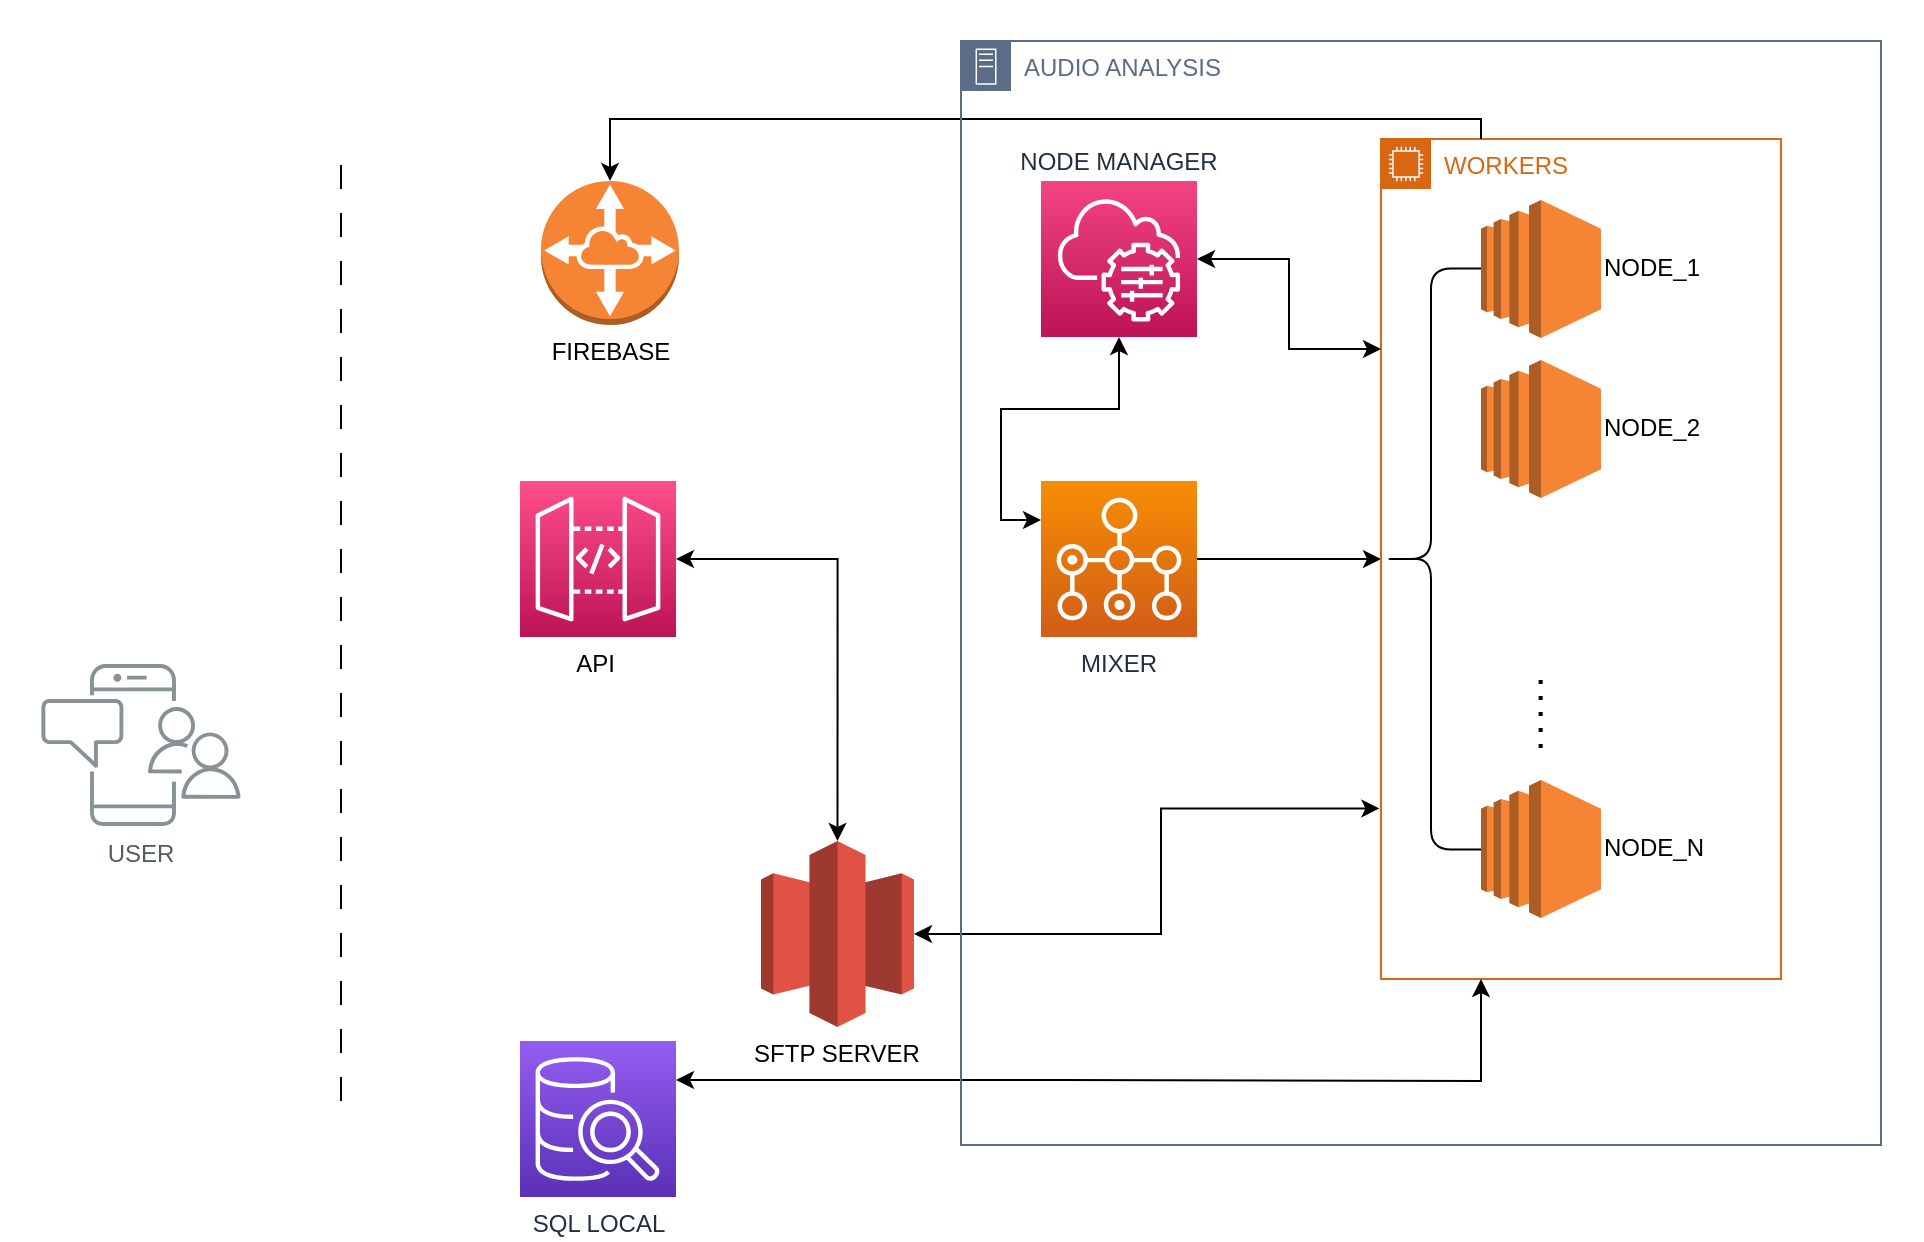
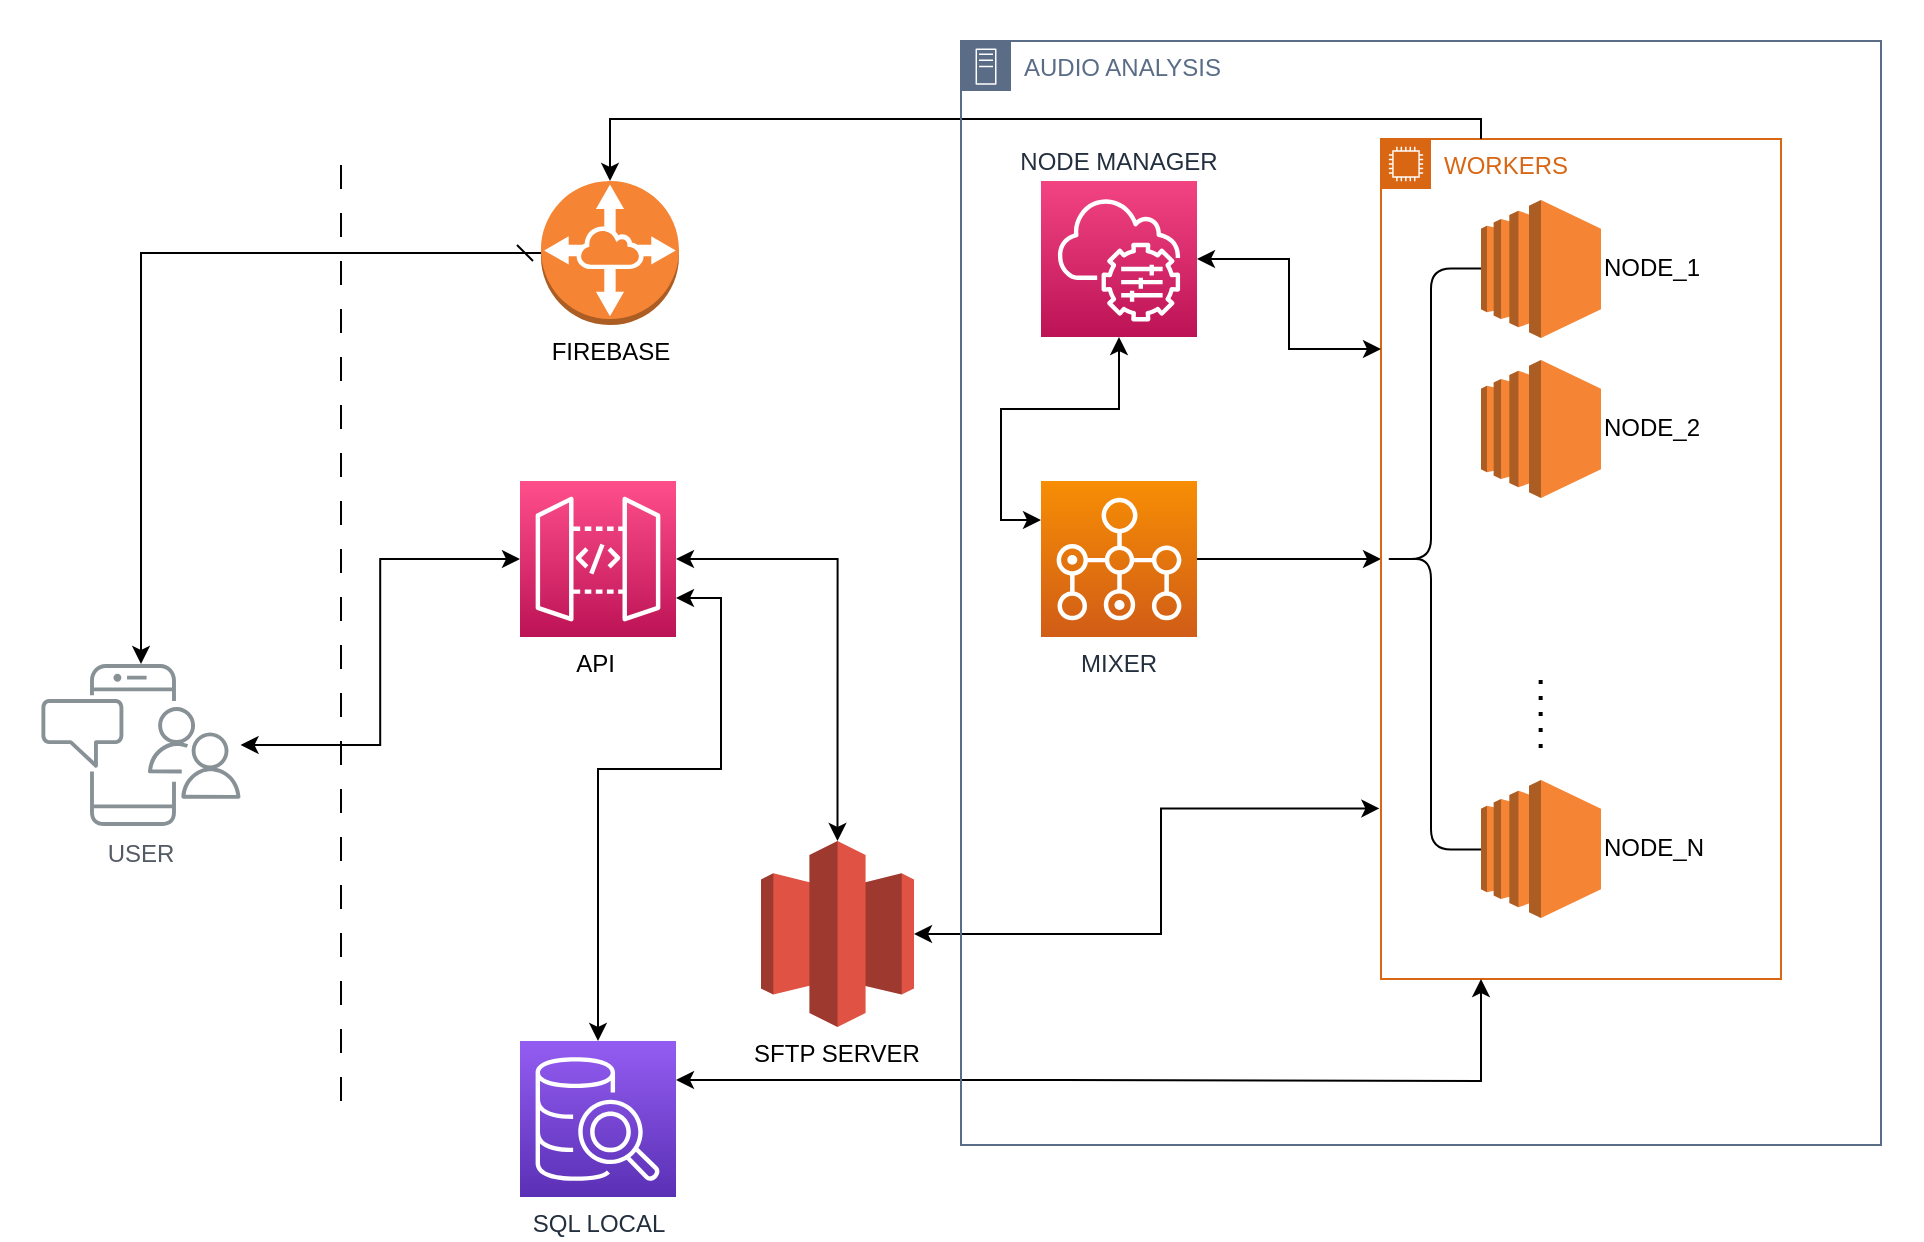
  <mxCell id="0" />
  <mxCell id="1" parent="0" />
  <mxCell id="2" value="MIXER&lt;br&gt;" style="sketch=0;points=[[0,0,0],[0.25,0,0],[0.5,0,0],[0.75,0,0],[1,0,0],[0,1,0],[0.25,1,0],[0.5,1,0],[0.75,1,0],[1,1,0],[0,0.25,0],[0,0.5,0],[0,0.75,0],[1,0.25,0],[1,0.5,0],[1,0.75,0]];outlineConnect=0;fontColor=#232F3E;gradientColor=#F78E04;gradientDirection=north;fillColor=#D05C17;strokeColor=#ffffff;dashed=0;verticalLabelPosition=bottom;verticalAlign=top;align=center;html=1;fontSize=12;fontStyle=0;aspect=fixed;shape=mxgraph.aws4.resourceIcon;resIcon=mxgraph.aws4.batch;movable=1;resizable=1;rotatable=1;deletable=1;editable=1;locked=0;connectable=1;" parent="1" vertex="1"><mxGeometry x="520" y="240" width="78" height="78" as="geometry" /></mxCell>
  <mxCell id="3" value="USER" style="outlineConnect=0;gradientColor=none;fontColor=#545B64;strokeColor=none;fillColor=#879196;dashed=0;verticalLabelPosition=bottom;verticalAlign=top;align=center;html=1;fontSize=12;fontStyle=0;aspect=fixed;shape=mxgraph.aws4.illustration_notification;pointerEvents=1;labelBackgroundColor=#ffffff;" parent="1" vertex="1"><mxGeometry x="20" y="331.5" width="100" height="81" as="geometry" /></mxCell>
  <mxCell id="4" value="API&amp;nbsp;" style="sketch=0;points=[[0,0,0],[0.25,0,0],[0.5,0,0],[0.75,0,0],[1,0,0],[0,1,0],[0.25,1,0],[0.5,1,0],[0.75,1,0],[1,1,0],[0,0.25,0],[0,0.5,0],[0,0.75,0],[1,0.25,0],[1,0.5,0],[1,0.75,0]];outlineConnect=0;gradientColor=#FF4F8B;gradientDirection=north;fillColor=#BC1356;strokeColor=#ffffff;dashed=0;verticalLabelPosition=bottom;verticalAlign=top;align=center;aspect=fixed;shape=mxgraph.aws4.resourceIcon;resIcon=mxgraph.aws4.api_gateway;horizontal=1;html=1;" parent="1" vertex="1"><mxGeometry x="259.5" y="240" width="78" height="78" as="geometry" /></mxCell>
+ <mxCell id="5" value="" style="endArrow=classic;html=1;rounded=0;entryX=0;entryY=0.5;entryDx=0;entryDy=0;entryPerimeter=0;edgeStyle=orthogonalEdgeStyle;startArrow=classic;startFill=1;" parent="1" source="3" target="4" edge="1"><mxGeometry width="50" height="50" relative="1" as="geometry"><mxPoint x="419.5" y="310" as="sourcePoint" /><mxPoint x="469.5" y="260" as="targetPoint" /></mxGeometry></mxCell>
  <mxCell id="6" value="SQL LOCAL" style="sketch=0;points=[[0,0,0],[0.25,0,0],[0.5,0,0],[0.75,0,0],[1,0,0],[0,1,0],[0.25,1,0],[0.5,1,0],[0.75,1,0],[1,1,0],[0,0.25,0],[0,0.5,0],[0,0.75,0],[1,0.25,0],[1,0.5,0],[1,0.75,0]];outlineConnect=0;fontColor=#232F3E;gradientColor=#945DF2;gradientDirection=north;fillColor=#5A30B5;strokeColor=#ffffff;dashed=0;verticalLabelPosition=bottom;verticalAlign=top;align=center;html=1;fontSize=12;fontStyle=0;aspect=fixed;shape=mxgraph.aws4.resourceIcon;resIcon=mxgraph.aws4.sql_workbench;" parent="1" vertex="1"><mxGeometry x="259.5" y="520" width="78" height="78" as="geometry" /></mxCell>
+ <mxCell id="7" value="" style="endArrow=classic;html=1;rounded=0;entryX=0.5;entryY=0;entryDx=0;entryDy=0;entryPerimeter=0;exitX=1;exitY=0.75;exitDx=0;exitDy=0;exitPerimeter=0;edgeStyle=orthogonalEdgeStyle;startArrow=classic;startFill=1;" parent="1" source="4" target="6" edge="1"><mxGeometry width="50" height="50" relative="1" as="geometry"><mxPoint x="469.5" y="260" as="sourcePoint" /><mxPoint x="419.5" y="310" as="targetPoint" /><Array as="points"><mxPoint x="360" y="299" /><mxPoint x="360" y="384" /><mxPoint x="299" y="384" /></Array></mxGeometry></mxCell>
  <mxCell id="8" value="" style="edgeStyle=orthogonalEdgeStyle;orthogonalLoop=2;jettySize=auto;html=1;rounded=0;exitX=1;exitY=0.5;exitDx=0;exitDy=0;exitPerimeter=0;startArrow=classic;startFill=1;entryX=0.5;entryY=0;entryDx=0;entryDy=0;entryPerimeter=0;" parent="1" source="4" target="21" edge="1"><mxGeometry width="80" relative="1" as="geometry"><mxPoint x="439.5" y="290" as="sourcePoint" /><mxPoint x="398" y="410.021" as="targetPoint" /></mxGeometry></mxCell>
  <mxCell id="9" value="FIREBASE&lt;br&gt;" style="outlineConnect=0;dashed=0;verticalLabelPosition=bottom;verticalAlign=top;align=center;html=1;shape=mxgraph.aws3.vpc_peering;fillColor=#F58534;gradientColor=none;" parent="1" vertex="1"><mxGeometry x="270" y="90" width="69" height="72" as="geometry" /></mxCell>
+ <mxCell id="10" value="" style="endArrow=dash;startArrow=classic;html=1;rounded=0;edgeStyle=orthogonalEdgeStyle;entryX=0;entryY=0.5;entryDx=0;entryDy=0;entryPerimeter=0;endFill=0;" parent="1" source="3" target="9" edge="1"><mxGeometry width="50" height="50" relative="1" as="geometry"><mxPoint x="419.5" y="310" as="sourcePoint" /><mxPoint x="80" y="140" as="targetPoint" /><Array as="points"><mxPoint x="70" y="126" /></Array></mxGeometry></mxCell>
  <mxCell id="11" value="" style="edgeStyle=orthogonalEdgeStyle;rounded=0;orthogonalLoop=1;jettySize=auto;html=1;entryX=0;entryY=0.5;entryDx=0;entryDy=0;" parent="1" source="2" target="12" edge="1"><mxGeometry relative="1" as="geometry"><Array as="points"><mxPoint x="630" y="279" /><mxPoint x="630" y="279" /></Array></mxGeometry></mxCell>
  <mxCell id="12" value="WORKERS&lt;br&gt;" style="points=[[0,0],[0.25,0],[0.5,0],[0.75,0],[1,0],[1,0.25],[1,0.5],[1,0.75],[1,1],[0.75,1],[0.5,1],[0.25,1],[0,1],[0,0.75],[0,0.5],[0,0.25]];outlineConnect=0;gradientColor=none;html=1;whiteSpace=wrap;fontSize=12;fontStyle=0;container=1;pointerEvents=0;collapsible=0;recursiveResize=0;shape=mxgraph.aws4.group;grIcon=mxgraph.aws4.group_ec2_instance_contents;strokeColor=#D86613;fillColor=none;verticalAlign=top;align=left;spacingLeft=30;fontColor=#D86613;dashed=0;" parent="1" vertex="1"><mxGeometry x="690" y="69" width="200" height="420" as="geometry" /></mxCell>
  <mxCell id="13" value="NODE_1" style="outlineConnect=0;dashed=0;verticalLabelPosition=middle;verticalAlign=middle;align=left;html=1;shape=mxgraph.aws3.ec2;fillColor=#F58534;gradientColor=none;horizontal=1;labelPosition=right;" parent="12" vertex="1"><mxGeometry x="50" y="30.5" width="60" height="69" as="geometry" /></mxCell>
  <mxCell id="14" value="NODE_2" style="outlineConnect=0;dashed=0;verticalLabelPosition=middle;verticalAlign=middle;align=left;html=1;shape=mxgraph.aws3.ec2;fillColor=#F58534;gradientColor=none;horizontal=1;labelPosition=right;" parent="12" vertex="1"><mxGeometry x="50" y="110.5" width="60" height="69" as="geometry" /></mxCell>
  <mxCell id="15" value="NODE_N" style="outlineConnect=0;dashed=0;verticalLabelPosition=middle;verticalAlign=middle;align=left;html=1;shape=mxgraph.aws3.ec2;fillColor=#F58534;gradientColor=none;horizontal=1;labelPosition=right;" parent="12" vertex="1"><mxGeometry x="50" y="320.5" width="60" height="69" as="geometry" /></mxCell>
  <mxCell id="16" value="" style="endArrow=none;dashed=1;html=1;dashPattern=1 3;strokeWidth=2;rounded=0;" parent="12" edge="1"><mxGeometry width="50" height="50" relative="1" as="geometry"><mxPoint x="79.83" y="270.5" as="sourcePoint" /><mxPoint x="79.83" y="310.5" as="targetPoint" /><Array as="points"><mxPoint x="79.83" y="290.5" /></Array></mxGeometry></mxCell>
  <mxCell id="17" value="NODE MANAGER&lt;br&gt;" style="sketch=0;points=[[0,0,0],[0.25,0,0],[0.5,0,0],[0.75,0,0],[1,0,0],[0,1,0],[0.25,1,0],[0.5,1,0],[0.75,1,0],[1,1,0],[0,0.25,0],[0,0.5,0],[0,0.75,0],[1,0.25,0],[1,0.5,0],[1,0.75,0]];points=[[0,0,0],[0.25,0,0],[0.5,0,0],[0.75,0,0],[1,0,0],[0,1,0],[0.25,1,0],[0.5,1,0],[0.75,1,0],[1,1,0],[0,0.25,0],[0,0.5,0],[0,0.75,0],[1,0.25,0],[1,0.5,0],[1,0.75,0]];outlineConnect=0;fontColor=#232F3E;gradientColor=#F34482;gradientDirection=north;fillColor=#BC1356;strokeColor=#ffffff;dashed=0;verticalLabelPosition=top;verticalAlign=bottom;align=center;html=1;fontSize=12;fontStyle=0;aspect=fixed;shape=mxgraph.aws4.resourceIcon;resIcon=mxgraph.aws4.systems_manager;labelPosition=center;" parent="1" vertex="1"><mxGeometry x="520" y="90" width="78" height="78" as="geometry" /></mxCell>
  <mxCell id="18" value="" style="endArrow=classic;startArrow=classic;html=1;rounded=0;entryX=1;entryY=0.5;entryDx=0;entryDy=0;entryPerimeter=0;exitX=0;exitY=0.25;exitDx=0;exitDy=0;edgeStyle=orthogonalEdgeStyle;" parent="1" source="12" target="17" edge="1"><mxGeometry width="50" height="50" relative="1" as="geometry"><mxPoint x="400" y="310" as="sourcePoint" /><mxPoint x="450" y="260" as="targetPoint" /></mxGeometry></mxCell>
  <mxCell id="19" value="" style="endArrow=classic;startArrow=classic;html=1;rounded=0;exitX=1;exitY=0.25;exitDx=0;exitDy=0;exitPerimeter=0;entryX=0.25;entryY=1;entryDx=0;entryDy=0;edgeStyle=orthogonalEdgeStyle;" parent="1" source="6" target="12" edge="1"><mxGeometry width="50" height="50" relative="1" as="geometry"><mxPoint x="370" y="310" as="sourcePoint" /><mxPoint x="420" y="260" as="targetPoint" /><Array as="points"><mxPoint x="530" y="540" /><mxPoint x="740" y="540" /></Array></mxGeometry></mxCell>
  <mxCell id="20" value="" style="endArrow=classic;startArrow=classic;html=1;rounded=0;edgeStyle=elbowEdgeStyle;entryX=1;entryY=0.5;entryDx=0;entryDy=0;entryPerimeter=0;exitX=-0.004;exitY=0.797;exitDx=0;exitDy=0;exitPerimeter=0;" parent="1" source="12" target="21" edge="1"><mxGeometry width="50" height="50" relative="1" as="geometry"><mxPoint x="760" y="502.5" as="sourcePoint" /><mxPoint x="436.5" y="430" as="targetPoint" /><Array as="points"><mxPoint x="580" y="460" /></Array></mxGeometry></mxCell>
  <mxCell id="21" value="SFTP SERVER" style="outlineConnect=0;dashed=0;verticalLabelPosition=bottom;verticalAlign=top;align=center;html=1;shape=mxgraph.aws3.glacier;fillColor=#E05243;gradientColor=none;" parent="1" vertex="1"><mxGeometry x="380" y="420" width="76.5" height="93" as="geometry" /></mxCell>
  <mxCell id="22" value="" style="endArrow=classic;html=1;rounded=0;entryX=0.5;entryY=0;entryDx=0;entryDy=0;entryPerimeter=0;exitX=0.25;exitY=0;exitDx=0;exitDy=0;edgeStyle=orthogonalEdgeStyle;" parent="1" source="12" target="9" edge="1"><mxGeometry width="50" height="50" relative="1" as="geometry"><mxPoint x="480" y="40" as="sourcePoint" /><mxPoint x="530" as="targetPoint" y="-10" /></mxGeometry></mxCell>
  <mxCell id="23" value="AUDIO ANALYSIS" style="points=[[0,0],[0.25,0],[0.5,0],[0.75,0],[1,0],[1,0.25],[1,0.5],[1,0.75],[1,1],[0.75,1],[0.5,1],[0.25,1],[0,1],[0,0.75],[0,0.5],[0,0.25]];outlineConnect=0;gradientColor=none;html=1;whiteSpace=wrap;fontSize=12;fontStyle=0;container=1;pointerEvents=0;collapsible=0;recursiveResize=0;shape=mxgraph.aws4.group;grIcon=mxgraph.aws4.group_on_premise;strokeColor=#5A6C86;fillColor=none;verticalAlign=top;align=left;spacingLeft=30;fontColor=#5A6C86;dashed=0;" parent="1" vertex="1"><mxGeometry x="480" y="20" width="460" height="552" as="geometry" /></mxCell>
  <mxCell id="24" value="" style="shape=curlyBracket;whiteSpace=wrap;html=1;rounded=1;labelPosition=left;verticalLabelPosition=middle;align=right;verticalAlign=middle;size=0.5;" parent="23" vertex="1"><mxGeometry x="210" y="113.75" width="50" height="290.5" as="geometry" /></mxCell>
  <mxCell id="25" value="" style="endArrow=classic;startArrow=classic;html=1;rounded=0;exitX=0;exitY=0.25;exitDx=0;exitDy=0;exitPerimeter=0;edgeStyle=orthogonalEdgeStyle;entryX=0.5;entryY=1;entryDx=0;entryDy=0;entryPerimeter=0;" parent="1" source="2" target="17" edge="1"><mxGeometry width="50" height="50" relative="1" as="geometry"><mxPoint x="446" y="279" as="sourcePoint" /><mxPoint x="495" y="168" as="targetPoint" /><Array as="points"><mxPoint x="500" y="260" /><mxPoint x="500" y="204" /><mxPoint x="559" y="204" /></Array></mxGeometry></mxCell>
  <mxCell id="26" value="" style="endArrow=none;dashed=1;html=1;rounded=0;dashPattern=12 12;" parent="1" edge="1"><mxGeometry width="50" height="50" relative="1" as="geometry"><mxPoint x="170" y="550" as="sourcePoint" /><mxPoint x="170" y="70" as="targetPoint" /></mxGeometry></mxCell>
